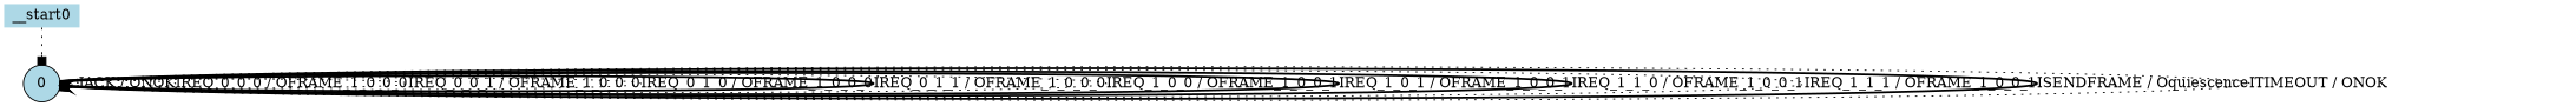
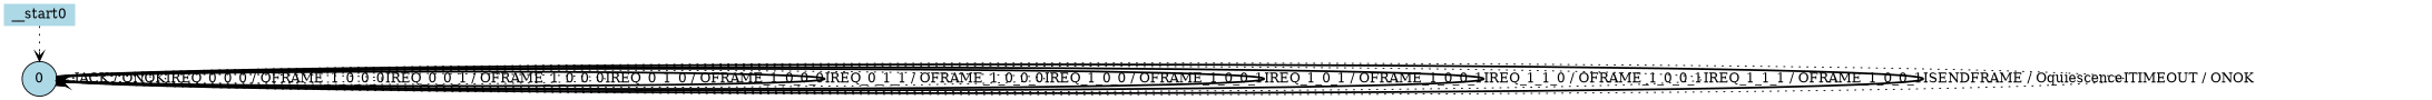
  digraph {
    node [style=filled fillcolor=lightblue]
    edge [style=dotted arrowhead=box]
    n1 [label=0 shape=circle]
    __start0 [height=0 shape=none width=0]
    n1 -> n1 [label="IACK / ONOK"]
    n1 -> n1 [label="IREQ_0_0_0 / OFRAME_1_0_0_0" arrowhead=vee]
    n1 -> n1 [label="IREQ_0_0_1 / OFRAME_1_0_0_0"]
    n1 -> n1 [label="IREQ_0_1_0 / OFRAME_1_0_0_0"]
    n1 -> n1 [label="IREQ_0_1_1 / OFRAME_1_0_0_0" style=bold]
    n1 -> n1 [label="IREQ_1_0_0 / OFRAME_1_0_0_1" arrowhead=vee]
    n1 -> n1 [label="IREQ_1_0_1 / OFRAME_1_0_0_1" style=bold]
    n1 -> n1 [label="IREQ_1_1_0 / OFRAME_1_0_0_1" style=bold arrowhead=vee]
    n1 -> n1 [label="IREQ_1_1_1 / OFRAME_1_0_0_1"]
    n1 -> n1 [label="ISENDFRAME / Oquiescence" style=bold]
    n1 -> n1 [label="ITIMEOUT / ONOK" arrowhead=vee]
-   __start0 -> n1
+   __start0 -> n1 [arrowhead=vee]
  }
